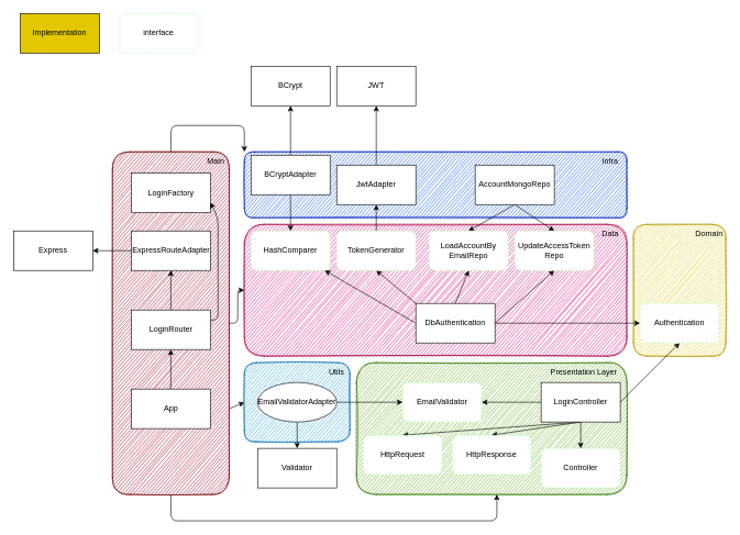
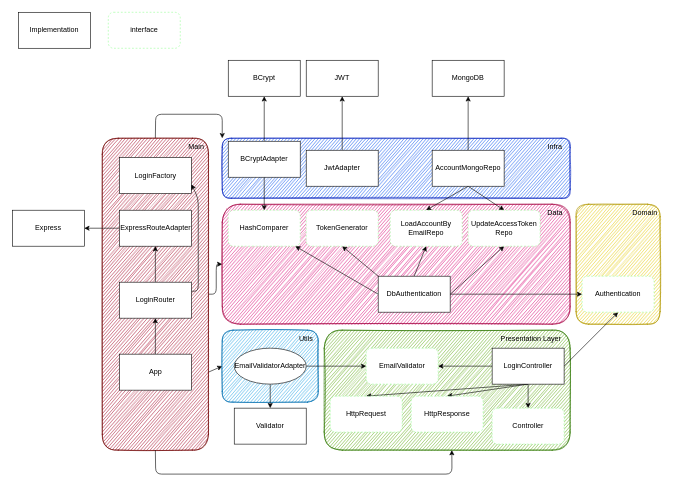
  <mxCell id="0" />
  <mxCell id="1" parent="0" />
  <mxCell id="2" style="edgeStyle=none;html=1;exitX=1;exitY=0.5;exitDx=0;exitDy=0;entryX=0;entryY=0.5;entryDx=0;entryDy=0;" parent="1" source="5" target="29" edge="1"><mxGeometry relative="1" as="geometry"><Array as="points"><mxPoint x="360" y="490" /><mxPoint x="360" y="440" /></Array></mxGeometry></mxCell>
  <mxCell id="3" style="edgeStyle=none;html=1;exitX=1;exitY=0.75;exitDx=0;exitDy=0;entryX=0;entryY=0.5;entryDx=0;entryDy=0;" parent="1" source="5" target="7" edge="1"><mxGeometry relative="1" as="geometry" /></mxCell>
  <mxCell id="4" style="edgeStyle=none;html=1;exitX=0.5;exitY=0;exitDx=0;exitDy=0;entryX=0;entryY=0;entryDx=0;entryDy=0;" parent="1" source="5" target="37" edge="1"><mxGeometry relative="1" as="geometry"><Array as="points"><mxPoint x="259" y="190" /><mxPoint x="370" y="190" /></Array></mxGeometry></mxCell>
  <mxCell id="5" value="" style="rounded=1;whiteSpace=wrap;html=1;fillColor=#a20025;fontColor=#ffffff;strokeColor=#6F0000;sketch=1;" parent="1" vertex="1"><mxGeometry x="170" y="230" width="177" height="520" as="geometry" /></mxCell>
  <mxCell id="6" value="" style="rounded=1;whiteSpace=wrap;html=1;fillColor=#e3c800;fontColor=#000000;strokeColor=#B09500;sketch=1;" parent="1" vertex="1"><mxGeometry x="960" y="340" width="140" height="200" as="geometry" /></mxCell>
  <mxCell id="7" value="" style="rounded=1;whiteSpace=wrap;html=1;fillColor=#1ba1e2;fontColor=#ffffff;strokeColor=#006EAF;sketch=1;" parent="1" vertex="1"><mxGeometry x="370" y="550" width="160" height="120" as="geometry" /></mxCell>
  <mxCell id="8" value="" style="rounded=1;whiteSpace=wrap;html=1;fillColor=#60a917;fontColor=#ffffff;strokeColor=#2D7600;sketch=1;" parent="1" vertex="1"><mxGeometry x="540" y="550" width="410" height="200" as="geometry" /></mxCell>
  <mxCell id="9" value="" style="edgeStyle=none;html=1;" parent="1" source="14" target="18" edge="1"><mxGeometry relative="1" as="geometry" /></mxCell>
  <mxCell id="10" style="edgeStyle=none;html=1;exitX=0;exitY=0.5;exitDx=0;exitDy=0;entryX=1;entryY=0.5;entryDx=0;entryDy=0;" parent="1" source="14" target="24" edge="1"><mxGeometry relative="1" as="geometry" /></mxCell>
  <mxCell id="11" style="edgeStyle=none;html=1;exitX=1;exitY=0.5;exitDx=0;exitDy=0;entryX=0.5;entryY=1;entryDx=0;entryDy=0;" parent="1" source="14" target="27" edge="1"><mxGeometry relative="1" as="geometry" /></mxCell>
  <mxCell id="12" style="edgeStyle=none;html=1;exitX=0.5;exitY=1;exitDx=0;exitDy=0;entryX=0.5;entryY=0;entryDx=0;entryDy=0;" parent="1" source="14" target="52" edge="1"><mxGeometry relative="1" as="geometry" /></mxCell>
  <mxCell id="13" style="edgeStyle=none;html=1;exitX=0.5;exitY=1;exitDx=0;exitDy=0;entryX=0.5;entryY=0;entryDx=0;entryDy=0;" parent="1" source="14" target="53" edge="1"><mxGeometry relative="1" as="geometry" /></mxCell>
  <mxCell id="14" value="LoginController" style="rounded=0;whiteSpace=wrap;html=1;" parent="1" vertex="1"><mxGeometry x="820" y="580" width="120" height="60" as="geometry" /></mxCell>
  <mxCell id="15" style="edgeStyle=none;html=1;exitX=0;exitY=0.5;exitDx=0;exitDy=0;entryX=1;entryY=0.5;entryDx=0;entryDy=0;" parent="1" source="16" target="17" edge="1"><mxGeometry relative="1" as="geometry" /></mxCell>
  <mxCell id="16" value="ExpressRouteAdapter" style="rounded=0;whiteSpace=wrap;html=1;" parent="1" vertex="1"><mxGeometry x="198.5" y="350" width="120" height="60" as="geometry" /></mxCell>
  <mxCell id="17" value="Express&lt;br&gt;" style="rounded=0;whiteSpace=wrap;html=1;" parent="1" vertex="1"><mxGeometry x="20" y="350" width="120" height="60" as="geometry" /></mxCell>
  <mxCell id="18" value="Controller" style="rounded=1;whiteSpace=wrap;html=1;dashed=1;glass=0;sketch=0;strokeColor=#99FF99;" parent="1" vertex="1"><mxGeometry x="820" y="680" width="120" height="60" as="geometry" /></mxCell>
  <mxCell id="19" value="interface" style="rounded=1;whiteSpace=wrap;html=1;glass=0;dashed=1;sketch=0;strokeColor=#99FF99;" parent="1" vertex="1"><mxGeometry x="180" y="20" width="120" height="60" as="geometry" /></mxCell>
  <mxCell id="20" value="Presentation Layer" style="text;html=1;strokeColor=none;fillColor=none;align=center;verticalAlign=middle;whiteSpace=wrap;rounded=0;glass=0;dashed=1;sketch=0;" parent="1" vertex="1"><mxGeometry x="820" y="550" width="130" height="30" as="geometry" /></mxCell>
  <mxCell id="21" style="edgeStyle=none;html=1;exitX=1;exitY=0.5;exitDx=0;exitDy=0;entryX=0;entryY=0.5;entryDx=0;entryDy=0;" parent="1" source="23" target="24" edge="1"><mxGeometry relative="1" as="geometry" /></mxCell>
  <mxCell id="22" value="" style="edgeStyle=none;html=1;" parent="1" source="23" target="25" edge="1"><mxGeometry relative="1" as="geometry" /></mxCell>
  <mxCell id="23" value="EmailValidatorAdapter" style="ellipse;whiteSpace=wrap;html=1;" parent="1" vertex="1"><mxGeometry x="390" y="580" width="120" height="60" as="geometry" /></mxCell>
  <mxCell id="24" value="EmailValidator" style="rounded=1;whiteSpace=wrap;html=1;dashed=1;glass=0;sketch=0;strokeColor=#99FF99;" parent="1" vertex="1"><mxGeometry x="610" y="580" width="120" height="60" as="geometry" /></mxCell>
  <mxCell id="25" value="Validator" style="rounded=0;whiteSpace=wrap;html=1;" parent="1" vertex="1"><mxGeometry x="390" y="680" width="120" height="60" as="geometry" /></mxCell>
  <mxCell id="26" value="Utils" style="text;html=1;strokeColor=none;fillColor=none;align=center;verticalAlign=middle;whiteSpace=wrap;rounded=0;glass=0;dashed=1;sketch=0;" parent="1" vertex="1"><mxGeometry x="490" y="550" width="40" height="30" as="geometry" /></mxCell>
  <mxCell id="27" value="Authentication" style="rounded=1;whiteSpace=wrap;html=1;dashed=1;glass=0;sketch=0;strokeColor=#99FF99;" parent="1" vertex="1"><mxGeometry x="970" y="460" width="120" height="60" as="geometry" /></mxCell>
  <mxCell id="28" value="Domain" style="text;html=1;strokeColor=none;fillColor=none;align=center;verticalAlign=middle;whiteSpace=wrap;rounded=0;glass=0;dashed=1;sketch=0;" parent="1" vertex="1"><mxGeometry x="1050" y="340" width="50" height="30" as="geometry" /></mxCell>
  <mxCell id="29" value="" style="rounded=1;whiteSpace=wrap;html=1;fillColor=#d80073;fontColor=#ffffff;strokeColor=#A50040;sketch=1;" parent="1" vertex="1"><mxGeometry x="370" y="340" width="580" height="200" as="geometry" /></mxCell>
  <mxCell id="30" value="Data" style="text;html=1;strokeColor=none;fillColor=none;align=center;verticalAlign=middle;whiteSpace=wrap;rounded=0;glass=0;dashed=1;sketch=0;" parent="1" vertex="1"><mxGeometry x="900" y="340" width="50" height="30" as="geometry" /></mxCell>
  <mxCell id="31" style="edgeStyle=none;rounded=0;html=1;exitX=0;exitY=0.5;exitDx=0;exitDy=0;" parent="1" source="36" target="44" edge="1"><mxGeometry relative="1" as="geometry" /></mxCell>
  <mxCell id="32" style="edgeStyle=none;html=1;exitX=0.5;exitY=0;exitDx=0;exitDy=0;entryX=0.5;entryY=1;entryDx=0;entryDy=0;" parent="1" source="36" target="47" edge="1"><mxGeometry relative="1" as="geometry" /></mxCell>
  <mxCell id="33" style="edgeStyle=none;html=1;exitX=1;exitY=0.5;exitDx=0;exitDy=0;entryX=0.5;entryY=1;entryDx=0;entryDy=0;" parent="1" source="36" target="51" edge="1"><mxGeometry relative="1" as="geometry" /></mxCell>
  <mxCell id="34" style="edgeStyle=none;html=1;exitX=1;exitY=0.5;exitDx=0;exitDy=0;entryX=0;entryY=0.5;entryDx=0;entryDy=0;" parent="1" source="36" target="27" edge="1"><mxGeometry relative="1" as="geometry" /></mxCell>
  <mxCell id="35" style="edgeStyle=none;html=1;exitX=0;exitY=0;exitDx=0;exitDy=0;entryX=0.5;entryY=1;entryDx=0;entryDy=0;" edge="1" parent="1" source="36" target="63"><mxGeometry relative="1" as="geometry" /></mxCell>
  <mxCell id="36" value="DbAuthentication" style="rounded=0;whiteSpace=wrap;html=1;" parent="1" vertex="1"><mxGeometry x="630" y="460" width="120" height="60" as="geometry" /></mxCell>
  <mxCell id="37" value="" style="rounded=1;whiteSpace=wrap;html=1;fillColor=#0050ef;fontColor=#ffffff;strokeColor=#001DBC;glass=0;sketch=1;" parent="1" vertex="1"><mxGeometry x="370" y="230" width="580" height="100" as="geometry" /></mxCell>
  <mxCell id="38" value="Infra" style="text;html=1;strokeColor=none;fillColor=none;align=center;verticalAlign=middle;whiteSpace=wrap;rounded=0;glass=0;dashed=1;sketch=0;" parent="1" vertex="1"><mxGeometry x="900" y="230" width="50" height="30" as="geometry" /></mxCell>
  <mxCell id="39" value="" style="edgeStyle=none;rounded=0;html=1;" parent="1" source="41" target="42" edge="1"><mxGeometry relative="1" as="geometry" /></mxCell>
  <mxCell id="40" style="edgeStyle=none;html=1;exitX=0.5;exitY=1;exitDx=0;exitDy=0;entryX=0.5;entryY=0;entryDx=0;entryDy=0;" parent="1" source="41" target="44" edge="1"><mxGeometry relative="1" as="geometry" /></mxCell>
  <mxCell id="41" value="BCryptAdapter" style="rounded=0;whiteSpace=wrap;html=1;" parent="1" vertex="1"><mxGeometry x="380" y="235" width="120" height="60" as="geometry" /></mxCell>
  <mxCell id="42" value="BCrypt" style="rounded=0;whiteSpace=wrap;html=1;" parent="1" vertex="1"><mxGeometry x="380" y="100" width="120" height="60" as="geometry" /></mxCell>
- <mxCell id="43" value="Implementation" style="rounded=0;whiteSpace=wrap;html=1;fillColor=#e3c800;" parent="1" vertex="1"><mxGeometry x="30" y="20" width="120" height="60" as="geometry" /></mxCell>
+ <mxCell id="43" value="Implementation" style="rounded=0;whiteSpace=wrap;html=1;" parent="1" vertex="1"><mxGeometry x="30" y="20" width="120" height="60" as="geometry" /></mxCell>
  <mxCell id="44" value="HashComparer" style="rounded=1;whiteSpace=wrap;html=1;dashed=1;glass=0;sketch=0;strokeColor=#99FF99;" parent="1" vertex="1"><mxGeometry x="380" y="350" width="120" height="60" as="geometry" /></mxCell>
  <mxCell id="45" style="edgeStyle=none;html=1;exitX=0.5;exitY=1;exitDx=0;exitDy=0;entryX=0.5;entryY=0;entryDx=0;entryDy=0;" parent="1" source="50" target="47" edge="1"><mxGeometry relative="1" as="geometry"><mxPoint x="710" y="310" as="sourcePoint" /></mxGeometry></mxCell>
+ <mxCell id="46" value="MongoDB" style="rounded=0;whiteSpace=wrap;html=1;" parent="1" vertex="1"><mxGeometry x="720" y="100" width="120" height="60" as="geometry" /></mxCell>
  <mxCell id="47" value="LoadAccountBy&lt;br&gt;EmailRepo" style="rounded=1;whiteSpace=wrap;html=1;dashed=1;glass=0;sketch=0;strokeColor=#99FF99;" parent="1" vertex="1"><mxGeometry x="650" y="350" width="120" height="60" as="geometry" /></mxCell>
+ <mxCell id="48" style="edgeStyle=none;html=1;exitX=0.5;exitY=0;exitDx=0;exitDy=0;entryX=0.5;entryY=1;entryDx=0;entryDy=0;" parent="1" source="50" target="46" edge="1"><mxGeometry relative="1" as="geometry" /></mxCell>
  <mxCell id="49" style="edgeStyle=none;html=1;exitX=0.5;exitY=1;exitDx=0;exitDy=0;entryX=0.5;entryY=0;entryDx=0;entryDy=0;" parent="1" source="50" target="51" edge="1"><mxGeometry relative="1" as="geometry" /></mxCell>
  <mxCell id="50" value="AccountMongoRepo" style="rounded=0;whiteSpace=wrap;html=1;" parent="1" vertex="1"><mxGeometry x="720" y="250" width="120" height="60" as="geometry" /></mxCell>
  <mxCell id="51" value="UpdateAccessToken&lt;br&gt;Repo" style="rounded=1;whiteSpace=wrap;html=1;dashed=1;glass=0;sketch=0;strokeColor=#99FF99;" parent="1" vertex="1"><mxGeometry x="780" y="350" width="120" height="60" as="geometry" /></mxCell>
  <mxCell id="52" value="HttpResponse" style="rounded=1;whiteSpace=wrap;html=1;dashed=1;glass=0;sketch=0;strokeColor=#99FF99;" parent="1" vertex="1"><mxGeometry x="685" y="660" width="120" height="60" as="geometry" /></mxCell>
  <mxCell id="53" value="HttpRequest" style="rounded=1;whiteSpace=wrap;html=1;dashed=1;glass=0;sketch=0;strokeColor=#99FF99;" parent="1" vertex="1"><mxGeometry x="550" y="660" width="120" height="60" as="geometry" /></mxCell>
  <mxCell id="54" style="edgeStyle=none;html=1;exitX=0.5;exitY=1;exitDx=0;exitDy=0;entryX=0.519;entryY=1;entryDx=0;entryDy=0;entryPerimeter=0;" parent="1" source="5" target="8" edge="1"><mxGeometry relative="1" as="geometry"><Array as="points"><mxPoint x="259" y="790" /><mxPoint x="753" y="790" /></Array></mxGeometry></mxCell>
  <mxCell id="55" value="LoginFactory" style="rounded=0;whiteSpace=wrap;html=1;" parent="1" vertex="1"><mxGeometry x="198.5" y="262" width="120" height="60" as="geometry" /></mxCell>
  <mxCell id="56" style="edgeStyle=none;html=1;exitX=0.5;exitY=0;exitDx=0;exitDy=0;entryX=0.5;entryY=1;entryDx=0;entryDy=0;" parent="1" source="58" target="16" edge="1"><mxGeometry relative="1" as="geometry" /></mxCell>
  <mxCell id="57" style="edgeStyle=none;html=1;exitX=1;exitY=0.25;exitDx=0;exitDy=0;entryX=1;entryY=0.75;entryDx=0;entryDy=0;" edge="1" parent="1" source="58" target="55"><mxGeometry relative="1" as="geometry"><Array as="points"><mxPoint x="330" y="485" /><mxPoint x="330" y="330" /></Array></mxGeometry></mxCell>
  <mxCell id="58" value="LoginRouter" style="rounded=0;whiteSpace=wrap;html=1;" parent="1" vertex="1"><mxGeometry x="198.5" y="470" width="120" height="60" as="geometry" /></mxCell>
  <mxCell id="59" style="edgeStyle=none;html=1;exitX=0.5;exitY=0;exitDx=0;exitDy=0;entryX=0.5;entryY=1;entryDx=0;entryDy=0;" parent="1" source="60" target="58" edge="1"><mxGeometry relative="1" as="geometry" /></mxCell>
  <mxCell id="60" value="App" style="rounded=0;whiteSpace=wrap;html=1;" parent="1" vertex="1"><mxGeometry x="198.5" y="590" width="120" height="60" as="geometry" /></mxCell>
  <mxCell id="61" value="Main" style="text;html=1;strokeColor=none;fillColor=none;align=center;verticalAlign=middle;whiteSpace=wrap;rounded=0;glass=0;dashed=1;sketch=0;" parent="1" vertex="1"><mxGeometry x="307" y="230" width="40" height="30" as="geometry" /></mxCell>
- <mxCell id="62" style="edgeStyle=none;html=1;exitX=0.5;exitY=0;exitDx=0;exitDy=0;entryX=0.5;entryY=1;entryDx=0;entryDy=0;" edge="1" parent="1" source="63" target="65"><mxGeometry relative="1" as="geometry" /></mxCell>
  <mxCell id="63" value="TokenGenerator" style="rounded=1;whiteSpace=wrap;html=1;dashed=1;glass=0;sketch=0;strokeColor=#99FF99;" vertex="1" parent="1"><mxGeometry x="510" y="350" width="120" height="60" as="geometry" /></mxCell>
  <mxCell id="64" style="edgeStyle=none;html=1;exitX=0.5;exitY=0;exitDx=0;exitDy=0;entryX=0.5;entryY=1;entryDx=0;entryDy=0;" edge="1" parent="1" source="65" target="66"><mxGeometry relative="1" as="geometry" /></mxCell>
  <mxCell id="65" value="JwtAdapter" style="rounded=0;whiteSpace=wrap;html=1;" vertex="1" parent="1"><mxGeometry x="510" y="250" width="120" height="60" as="geometry" /></mxCell>
  <mxCell id="66" value="JWT" style="rounded=0;whiteSpace=wrap;html=1;" vertex="1" parent="1"><mxGeometry x="510" y="100" width="120" height="60" as="geometry" /></mxCell>
